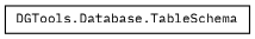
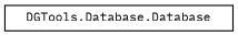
  digraph {
    rankdir=TB
    fontname="IBM Plex Mono"
-   n1 [color=black fillcolor=white fontname="IBM Plex Mono" fontsize=10 height=0.2 label="DGTools.Database.TableSchema" shape=record style=filled width=0.4]
+   n1 [color=black fillcolor=white fontname="IBM Plex Mono" fontsize=10 height=0.2 label="DGTools.Database.Database" shape=record style=filled width=0.4]
  }
